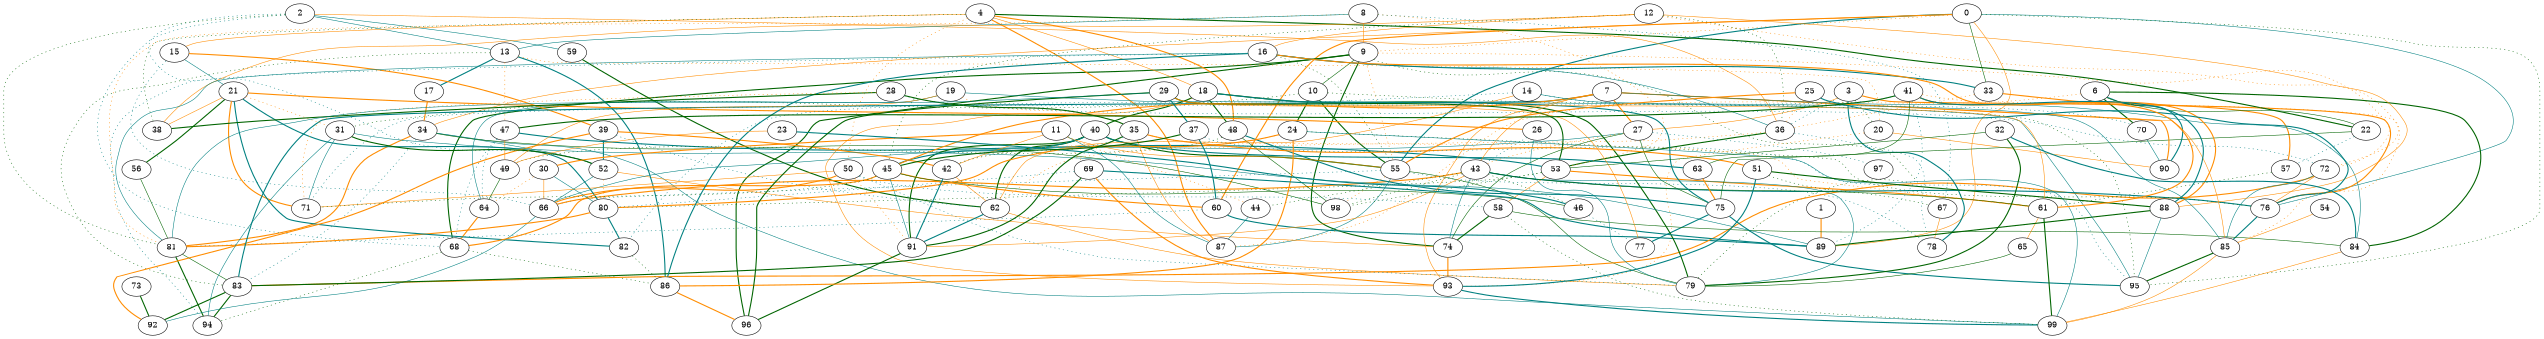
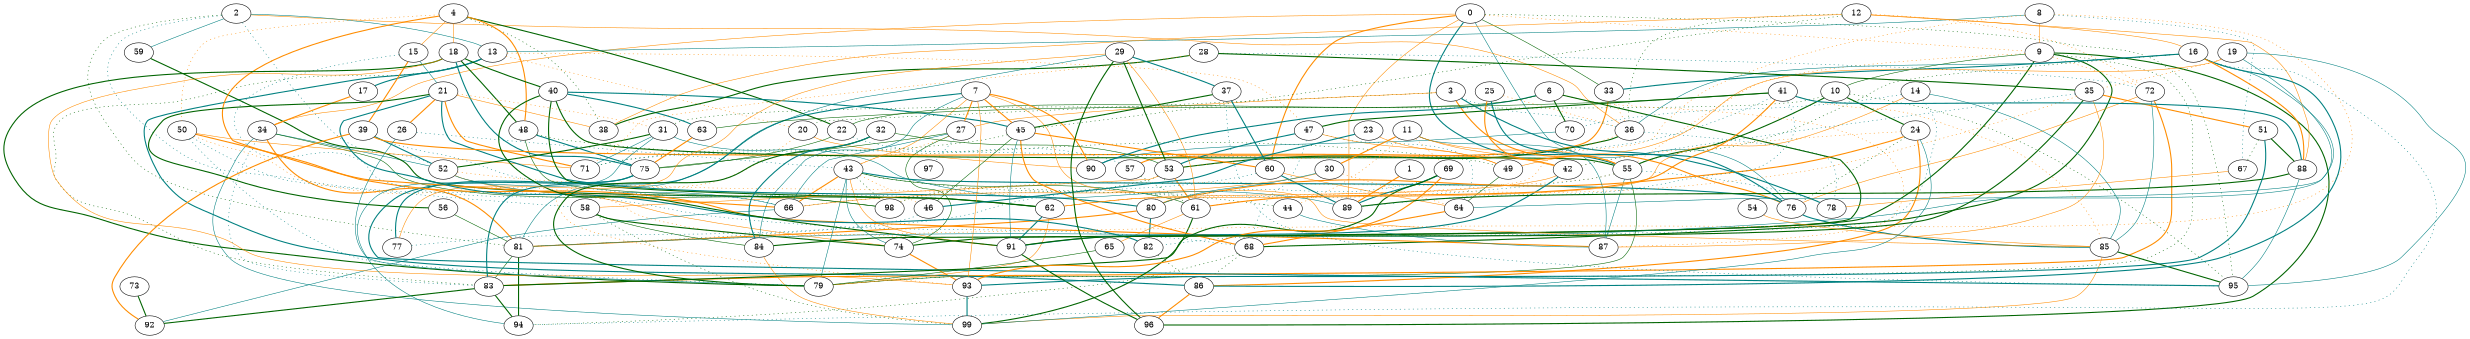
  strict graph {
    edge [color=darkorange is_available=True prob=1.0 style=bold]
    0
    9
    33
    34
    55
    60
    76
    89
    95
    68
    10
    72
    74
    96
    79
    36
    57
    52
    81
    83
    99
    98
    78
    87
    66
    64
    85
    1
    2
    13
    59
    20
    17
    47
    86
    53
    62
    80
    94
    3
    27
    90
    93
    43
    75
    97
    4
    15
    18
    22
    38
    48
    50
    21
    39
    40
    49
    71
    91
    58
    61
    65
    6
    70
    84
    7
    45
    44
    46
    92
    8
    67
    24
    31
    42
    11
    30
    69
    12
    16
    88
    14
    82
    26
    56
    63
    77
    19
    35
    51
    23
    25
    28
    29
    37
    32
    41
    54
    73
    0 -- 9 [prob=0.792033491761 style=dotted]
    0 -- 33 [color=darkgreen prob=0.0433043365545 style=solid]
    0 -- 34 [prob=0.459247893746 style=solid]
    0 -- 55 [color=teal]
    0 -- 60 [prob=0.103818815149]
    0 -- 76 [color=teal prob=0.397380158107 style=solid]
    0 -- 89 [prob=0.25702582123 style=solid]
    0 -- 95 [color=darkgreen style=dotted]
    9 -- 55 [prob=0.176636797422 style=dotted]
    9 -- 68 [color=darkgreen prob=0.55368326069]
    9 -- 10 [color=darkgreen prob=0.758839295148 style=solid]
    9 -- 72 [prob=0.793480982163 style=dotted]
    9 -- 74 [color=darkgreen prob=0.709517118795]
    9 -- 96 [color=darkgreen prob=0.934699188032]
    9 -- 79 [color=darkgreen prob=0.629525872926 style=dotted]
    33 -- 36 [style=dotted]
    33 -- 57 [prob=0.576731910431]
    34 -- 52 [color=teal prob=0.137414980537 style=solid]
    34 -- 81 [prob=0.0943373629837]
    34 -- 83 [color=teal prob=0.663234229768 style=dotted]
    34 -- 99 [color=teal prob=0.177650996031 style=solid]
    34 -- 98 [color=darkgreen prob=0.269276070368 style=solid]
    55 -- 79 [color=darkgreen prob=0.388307961855 style=solid]
    55 -- 98 [prob=0.43712268535 style=dotted]
    55 -- 78 [color=teal prob=0.453143362539 style=dotted]
    55 -- 87 [color=teal prob=0.355812932676 style=solid]
    55 -- 66 [color=teal prob=0.407994867972 style=dotted]
    60 -- 89 [color=teal]
    60 -- 81 [color=teal prob=0.238865385309 style=dotted]
+   60 -- 64 [prob=0.373853580673 style=solid]
    76 -- 85 [color=teal prob=0.018400189623]
    68 -- 86 [color=darkgreen prob=0.072859823171 style=dotted]
    68 -- 94 [color=darkgreen prob=0.622859040218 style=dotted]
    10 -- 55 [color=darkgreen prob=0.0808769270382]
    10 -- 95 [color=darkgreen prob=0.657156333351 style=dotted]
    10 -- 24 [color=darkgreen prob=0.192128443159]
    10 -- 31 [color=darkgreen prob=0.775900187054 style=dotted]
    72 -- 76 [prob=0.0316856381624 style=solid]
    72 -- 83 [prob=0.671041393443]
    72 -- 85 [color=teal prob=0.775433718358 style=solid]
    74 -- 93 [prob=0.913307655232]
    36 -- 78 [color=teal prob=0.238130811436 style=dotted]
    36 -- 53 [color=darkgreen prob=0.546987049902]
    36 -- 62 [prob=0.432746293085 style=dotted]
    57 -- 61 [color=darkgreen prob=0.125692791483 style=dotted]
    52 -- 74 [prob=0.324109457866 style=solid]
    52 -- 66 [color=teal prob=0.339119203364 style=solid]
    52 -- 80 [prob=0.509266728103 style=dotted]
    81 -- 83 [color=darkgreen prob=0.917922195343 style=solid]
    81 -- 94 [color=darkgreen]
    83 -- 94 [color=darkgreen prob=0.32331939354]
    83 -- 92 [color=darkgreen]
    66 -- 92 [color=teal prob=0.151638143414 style=solid]
    64 -- 68 [prob=0.208275238594]
    85 -- 95 [color=darkgreen]
    85 -- 99 [prob=0.429519944924 style=solid]
    1 -- 89 [prob=0.815991283034]
    2 -- 68 [color=teal prob=0.200392718347 style=dotted]
    2 -- 36 [style=solid]
    2 -- 52 [color=teal prob=0.0680307388247 style=dotted]
    2 -- 81 [color=darkgreen prob=0.467073938741 style=dotted]
    2 -- 13 [color=teal prob=0.425029003551 style=solid]
    2 -- 59 [color=teal prob=0.00105465425059 style=solid]
    13 -- 83 [color=darkgreen style=dotted]
    13 -- 20 [prob=0.301369004117 style=dotted]
    13 -- 17 [color=teal prob=0.85851013953]
    13 -- 47 [style=dotted]
    13 -- 86 [color=teal prob=0.612966759275]
    59 -- 62 [color=darkgreen prob=0.464617004704]
    20 -- 90 [prob=0.549112436185 style=solid]
    20 -- 93 [prob=0.738387047729 style=dotted]
    17 -- 34 [prob=0.39136097475]
    47 -- 68 [color=teal prob=0.0443815203078 style=dotted]
    47 -- 64 [color=teal prob=0.635312229589 style=dotted]
    47 -- 53 [color=teal]
    47 -- 49 [prob=0.40434999229 style=solid]
    86 -- 96
    53 -- 98 [color=darkgreen prob=0.690676597048 style=dotted]
    53 -- 80 [color=darkgreen prob=0.108557994828 style=dotted]
    53 -- 58 [prob=0.84616952399 style=solid]
    53 -- 61
    62 -- 79 [style=solid]
    62 -- 91 [color=teal prob=0.772438255125]
    80 -- 81 [prob=0.481554571366]
    80 -- 82 [color=teal]
    3 -- 76 [prob=0.518327130877]
    3 -- 36 [color=teal prob=0.364643280306 style=dotted]
    3 -- 78 [color=teal]
    3 -- 20 [color=darkgreen prob=0.802547938176 style=dotted]
    3 -- 27 [prob=0.77561122131 style=solid]
    27 -- 74 [color=darkgreen style=solid]
    27 -- 66 [color=teal prob=0.366887915598 style=solid]
    27 -- 43 [prob=0.393231219188 style=dotted]
    27 -- 75 [color=darkgreen prob=0.945492635199 style=solid]
    27 -- 97 [color=teal style=dotted]
    93 -- 99 [color=teal prob=0.455629235564]
    43 -- 76 [color=teal]
    43 -- 74 [color=teal prob=0.630388931312 style=solid]
    43 -- 79 [color=teal prob=0.588265274298 style=solid]
    43 -- 98 [color=darkgreen prob=0.704746716813 style=dotted]
    43 -- 66 [prob=0.707943617558]
    43 -- 91 [style=solid]
    43 -- 61 [color=darkgreen prob=0.793879181028 style=solid]
    43 -- 44 [color=darkgreen prob=0.753074746104 style=dotted]
-   43 -- 46 [color=darkgreen prob=0.058558455487 style=dotted]
+   43 -- 46 [prob=0.058558455487 style=dotted]
    75 -- 95 [color=teal prob=0.985626968522]
    75 -- 77 [color=teal prob=0.427644237521]
    4 -- 87 [prob=0.442385850004]
    4 -- 15 [prob=0.235184037509 style=solid]
    4 -- 18 [style=solid]
    4 -- 22 [color=darkgreen]
    4 -- 38 [color=darkgreen style=dotted]
    4 -- 48
    4 -- 50 [prob=0.381078849822 style=dotted]
    15 -- 66 [color=teal prob=0.539369705789 style=dotted]
    15 -- 21 [color=teal prob=0.155853425595 style=solid]
    15 -- 39 [prob=0.624344400635]
    18 -- 79 [color=darkgreen prob=0.434599783169]
    18 -- 93 [prob=0.0458527575968 style=solid]
    18 -- 75 [color=teal prob=0.909239868059]
    18 -- 48 [color=darkgreen]
    18 -- 40 [color=darkgreen prob=0.572886907876]
    22 -- 57 [color=teal style=dotted]
    22 -- 75 [color=darkgreen prob=0.391958920577 style=solid]
    48 -- 98 [color=darkgreen prob=0.623102792472 style=solid]
    48 -- 75 [color=teal prob=0.538443294965]
    48 -- 49 [color=darkgreen prob=0.195965943224 style=dotted]
    50 -- 79 [color=teal style=dotted]
    50 -- 66 [prob=0.838369281097]
    50 -- 71 [prob=0.729427290926 style=solid]
    50 -- 91 [style=dotted]
    50 -- 58 [color=teal style=dotted]
    21 -- 80 [color=teal prob=0.641489452463]
    21 -- 38 [style=solid]
    21 -- 71 [prob=0.774334232501]
    21 -- 31 [prob=0.57805563691 style=dotted]
    21 -- 82 [color=teal prob=0.539773808509]
    21 -- 26
    21 -- 56 [color=darkgreen prob=0.580522659255]
    39 -- 52 [color=teal prob=0.742507154041]
    39 -- 62 [color=teal style=dotted]
    39 -- 92 [prob=0.565779710561]
    39 -- 42 [prob=0.013870871151]
    40 -- 55 [color=darkgreen]
    40 -- 62 [color=darkgreen prob=0.335698678455]
    40 -- 91 [color=darkgreen prob=0.100516344797]
    40 -- 45 [color=teal prob=0.926508476711]
    40 -- 63 [color=teal prob=0.402025136906]
    49 -- 64 [color=darkgreen prob=0.938309773839 style=solid]
    91 -- 96 [color=darkgreen]
    58 -- 74 [color=darkgreen prob=0.528388808721]
    58 -- 99 [color=darkgreen style=dotted]
    58 -- 84 [color=darkgreen prob=0.133913951255 style=solid]
    61 -- 99 [color=darkgreen]
    61 -- 65 [style=solid]
    65 -- 79 [color=darkgreen style=solid]
    6 -- 87 [style=dotted]
    6 -- 90 [color=teal prob=0.489488205847]
    6 -- 22 [color=darkgreen prob=0.36134241232 style=solid]
    6 -- 70 [color=darkgreen]
    6 -- 84 [color=darkgreen]
    70 -- 90 [color=teal style=solid]
    84 -- 99 [prob=0.91943811842 style=solid]
    7 -- 83 [color=teal prob=0.552697183454]
    7 -- 85 [prob=0.646057860895 style=solid]
    7 -- 27 [prob=0.0947989960821]
    7 -- 90 [prob=0.267664586885]
    7 -- 93 [prob=0.127737835479 style=solid]
    7 -- 43 [prob=0.635769098027 style=solid]
    7 -- 84 [color=teal prob=0.53582872709 style=solid]
    7 -- 45 [prob=0.293035237636]
    45 -- 60 [prob=0.208809069524]
    45 -- 68 [prob=0.565363193793]
    45 -- 71 [color=darkgreen prob=0.737994443805 style=dotted]
    45 -- 91 [color=teal prob=0.330507609754 style=solid]
    45 -- 46 [color=darkgreen prob=0.428273554639 style=solid]
    44 -- 87 [color=teal style=solid]
    46 -- 77 [color=teal prob=0.465112081274 style=dotted]
    8 -- 9 [prob=0.290532721535 style=solid]
    8 -- 81 [style=dotted]
    8 -- 13 [color=teal prob=0.077103246199 style=solid]
    8 -- 53 [prob=0.559667044891 style=dotted]
    8 -- 67 [color=teal prob=0.808276091747 style=dotted]
    67 -- 78 [prob=0.720704390584 style=solid]
    24 -- 76 [color=darkgreen prob=0.941707200332 style=dotted]
    24 -- 99 [color=teal prob=0.0497856721269 style=solid]
    24 -- 86 [prob=0.276367868678]
    24 -- 80
    24 -- 42 [prob=0.615871553394 style=dotted]
    31 -- 89 [color=teal prob=0.742885856738 style=solid]
    31 -- 52 [color=darkgreen prob=0.225433891342]
    31 -- 94 [color=teal style=solid]
    31 -- 71 [color=teal style=solid]
    42 -- 62 [style=solid]
    42 -- 91 [color=teal]
    11 -- 55 [prob=0.398613960252 style=solid]
    11 -- 87 [color=teal style=solid]
    11 -- 44 [style=dotted]
    11 -- 42 [prob=0.453583957414 style=solid]
    11 -- 30 [prob=0.303805261052]
    11 -- 69 [style=dotted]
    30 -- 66 [prob=0.223840672206 style=solid]
    30 -- 64 [prob=0.587027879773 style=dotted]
    30 -- 80 [color=teal prob=0.278705238904 style=solid]
    69 -- 89 [color=teal prob=0.869585676802]
    69 -- 83 [color=darkgreen prob=0.736023051618]
    69 -- 80 [color=teal prob=0.995112394108 style=dotted]
    69 -- 93 [prob=0.893923208152]
    12 -- 72 [prob=0.0539197919834 style=dotted]
    12 -- 36 [color=darkgreen style=dotted]
    12 -- 38 [prob=0.233447233335 style=solid]
    12 -- 45 [color=darkgreen prob=0.0959207012643 style=dotted]
    12 -- 16 [prob=0.565239464816 style=solid]
    12 -- 88 [prob=0.869537073795 style=solid]
    16 -- 33 [color=teal prob=0.978492587471]
    16 -- 55 [color=darkgreen style=dotted]
    16 -- 36 [color=teal prob=0.950858097126 style=solid]
    16 -- 81 [color=teal prob=0.421705538962 style=solid]
    16 -- 86 [color=teal prob=0.173765141701]
    16 -- 94 [color=teal prob=0.952510934719 style=dotted]
    16 -- 88 [prob=0.912547735276]
    88 -- 89 [color=darkgreen prob=0.905913424796]
    88 -- 95 [color=teal prob=0.403650960106 style=solid]
    14 -- 85 [color=teal prob=0.51015159763 style=solid]
    14 -- 62 [prob=0.273663914555 style=solid]
    14 -- 70 [color=teal prob=0.502625426157 style=dotted]
    14 -- 82 [color=teal style=dotted]
    82 -- 86 [color=darkgreen prob=0.879592047286 style=dotted]
    26 -- 79 [color=teal prob=0.914028914133 style=solid]
    26 -- 43 [color=teal prob=0.931084287864 style=dotted]
    56 -- 81 [color=darkgreen prob=0.668507453642 style=solid]
    63 -- 75 [prob=0.201442023871]
    19 -- 95 [color=teal prob=0.310906251775 style=solid]
    19 -- 64 [color=teal prob=0.658678165017 style=solid]
    19 -- 49 [prob=0.884072246396 style=solid]
    19 -- 35 [prob=0.153170068812 style=dotted]
    35 -- 87 [style=solid]
    35 -- 91 [color=darkgreen prob=0.650918987048]
    35 -- 61 [prob=0.450159666016 style=dotted]
    35 -- 42 [color=teal style=dotted]
    35 -- 51 [prob=0.690807132054]
    51 -- 93 [color=teal prob=0.606182973853]
    51 -- 67 [color=darkgreen prob=0.191292185767 style=dotted]
    51 -- 88 [color=darkgreen]
    23 -- 49 [prob=0.323906561299 style=solid]
    23 -- 46 [color=teal]
    25 -- 55 [prob=0.925290154338]
    25 -- 76 [color=teal prob=0.729991912278]
    25 -- 36 [prob=0.827368777411 style=dotted]
    28 -- 72 [color=teal prob=0.242849464333 style=dotted]
    28 -- 38 [color=darkgreen prob=0.384107209736]
    28 -- 71 [prob=0.349884504425 style=dotted]
    28 -- 35 [color=darkgreen prob=0.222069326355]
    29 -- 96 [color=darkgreen prob=0.536821121003]
    29 -- 81 [color=teal prob=0.292750645986 style=solid]
    29 -- 53 [color=darkgreen]
    29 -- 61 [prob=0.739861910446 style=solid]
    29 -- 77 [prob=0.591828234172 style=solid]
    29 -- 37 [color=teal prob=0.5408685893]
    37 -- 60 [color=teal prob=0.973337449272]
    37 -- 95 [color=teal prob=0.528360660479 style=dotted]
    37 -- 45 [color=darkgreen]
    32 -- 79 [color=darkgreen prob=0.680434788911]
    32 -- 53 [color=darkgreen prob=0.0083616529467 style=solid]
    32 -- 84 [color=teal prob=0.284255771989]
    41 -- 89 [color=teal style=dotted]
    41 -- 85 [prob=0.863460422399 style=dotted]
    41 -- 47 [color=darkgreen]
    41 -- 71 [color=teal style=dotted]
    41 -- 61
    41 -- 88 [color=teal prob=0.790841074658]
    41 -- 63 [color=darkgreen prob=0.927836793941 style=solid]
    54 -- 85 [prob=0.532930520567 style=solid]
    73 -- 92 [color=darkgreen]
  }
